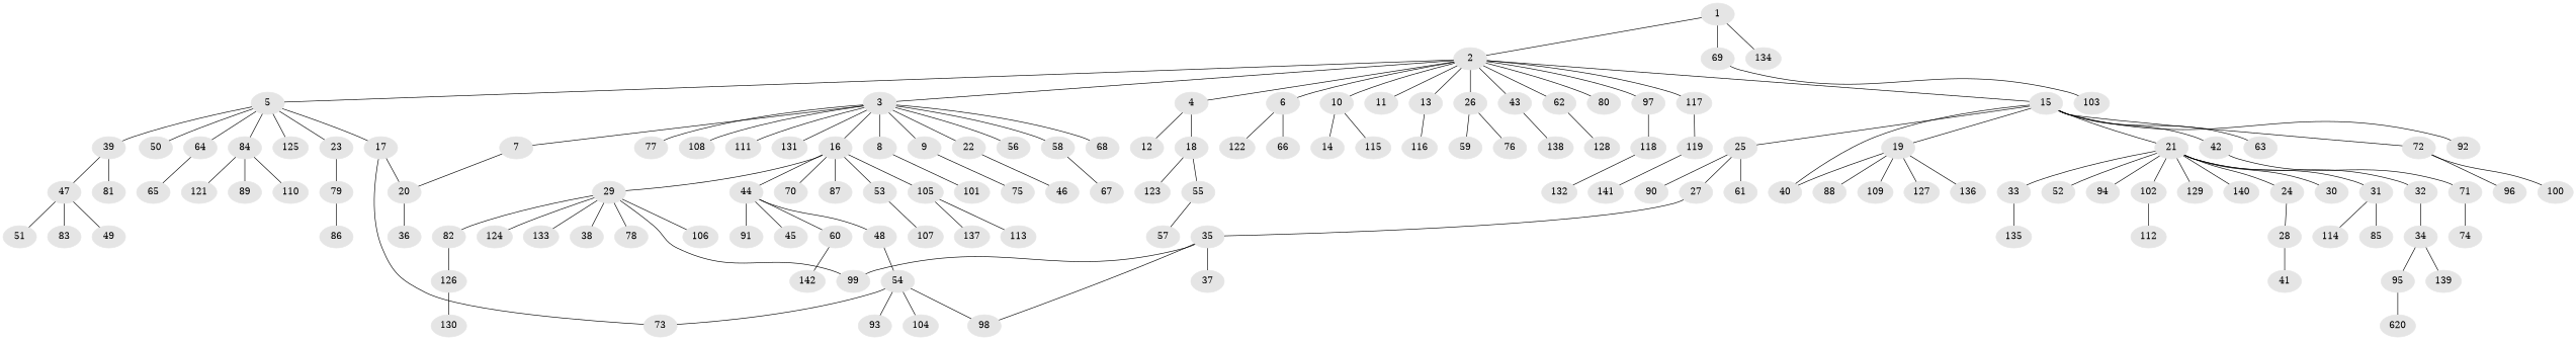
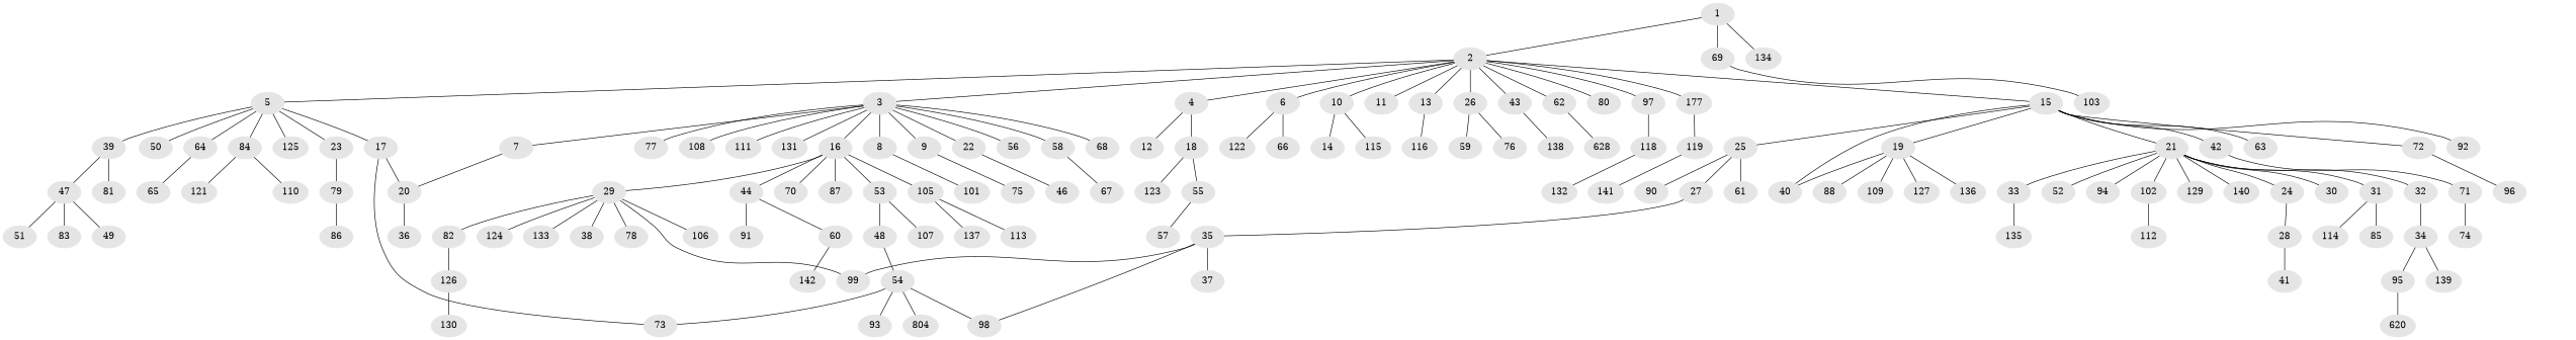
  graph {
    node [color=gray90 style=filled]
    1
    2
    69
    134
    3
    4
    5
    6
    10
    11
    13
    15
    26
    43
    62
    80
    97
-   117
+   117 [label=177]
    103
    7
    8
    9
    16
    22
    56
    58
    68
    77
    108
    111
    131
    12
    18
    17
    23
    39
    50
    64
    84
    125
    122
    66
    14
    115
    116
    19
    21
    25
    40
    42
    63
    72
    92
    59
    76
    138
-   128
+   128 [label=628]
    118
    119
    20
    101
    75
    29
    44
    53
    70
    87
    105
    46
    67
    55
    123
    73
    79
    47
    81
    65
-   89
    110
    121
    36
    88
    109
    127
    136
    24
    30
    31
    32
    33
    52
    94
    102
    129
    140
    27
    61
    90
    71
    96
-   100
    38
    78
    82
    99
    106
    124
    133
-   45
    48
    60
    91
    107
    113
    137
    57
    28
    85
    114
    34
    135
    112
    86
    41
    35
    37
    98
    126
    95
    139
    n131 [label=620]
    49
    51
    83
    74
    54
    142
    93
-   104
+   104 [label=804]
    130
    132
    141
    1 -- 2
    1 -- 69
    1 -- 134
    2 -- 3
    2 -- 4
    2 -- 5
    2 -- 6
    2 -- 10
    2 -- 11
    2 -- 13
    2 -- 15
    2 -- 26
    2 -- 43
    2 -- 62
    2 -- 80
    2 -- 97
    2 -- 117
    69 -- 103
    3 -- 7
    3 -- 8
    3 -- 9
    3 -- 16
    3 -- 22
    3 -- 56
    3 -- 58
    3 -- 68
    3 -- 77
    3 -- 108
    3 -- 111
    3 -- 131
    4 -- 12
    4 -- 18
    5 -- 17
    5 -- 23
    5 -- 39
    5 -- 50
    5 -- 64
    5 -- 84
    5 -- 125
    6 -- 122
    6 -- 66
    10 -- 14
    10 -- 115
    13 -- 116
    15 -- 19
    15 -- 21
    15 -- 25
    15 -- 40
    15 -- 42
    15 -- 63
    15 -- 72
    15 -- 92
    26 -- 59
    26 -- 76
    43 -- 138
    62 -- 128
    97 -- 118
    117 -- 119
    7 -- 20
    8 -- 101
    9 -- 75
    16 -- 29
    16 -- 44
    16 -- 53
    16 -- 70
    16 -- 87
    16 -- 105
    22 -- 46
    58 -- 67
    18 -- 55
    18 -- 123
    17 -- 20
    17 -- 73
    23 -- 79
    39 -- 47
    39 -- 81
    64 -- 65
-   84 -- 89
    84 -- 110
    84 -- 121
    19 -- 40
    19 -- 88
    19 -- 109
    19 -- 127
    19 -- 136
    21 -- 24
    21 -- 30
    21 -- 31
    21 -- 32
    21 -- 33
    21 -- 52
    21 -- 94
    21 -- 102
    21 -- 129
    21 -- 140
    25 -- 27
    25 -- 61
    25 -- 90
    42 -- 71
    72 -- 96
-   72 -- 100
    118 -- 132
    119 -- 141
    20 -- 36
    29 -- 38
    29 -- 78
    29 -- 82
    29 -- 99
    29 -- 106
    29 -- 124
    29 -- 133
-   44 -- 45
-   44 -- 48
+   53 -- 48
    44 -- 60
    44 -- 91
    53 -- 107
    105 -- 113
    105 -- 137
    55 -- 57
    79 -- 86
    47 -- 49
    47 -- 51
    47 -- 83
    24 -- 28
    31 -- 85
    31 -- 114
    32 -- 34
    33 -- 135
    102 -- 112
    27 -- 35
    71 -- 74
    82 -- 126
    48 -- 54
    60 -- 142
    28 -- 41
    34 -- 95
    34 -- 139
    35 -- 99
    35 -- 37
    35 -- 98
    126 -- 130
    95 -- n131
    54 -- 73
    54 -- 98
    54 -- 93
    54 -- 104
  }
